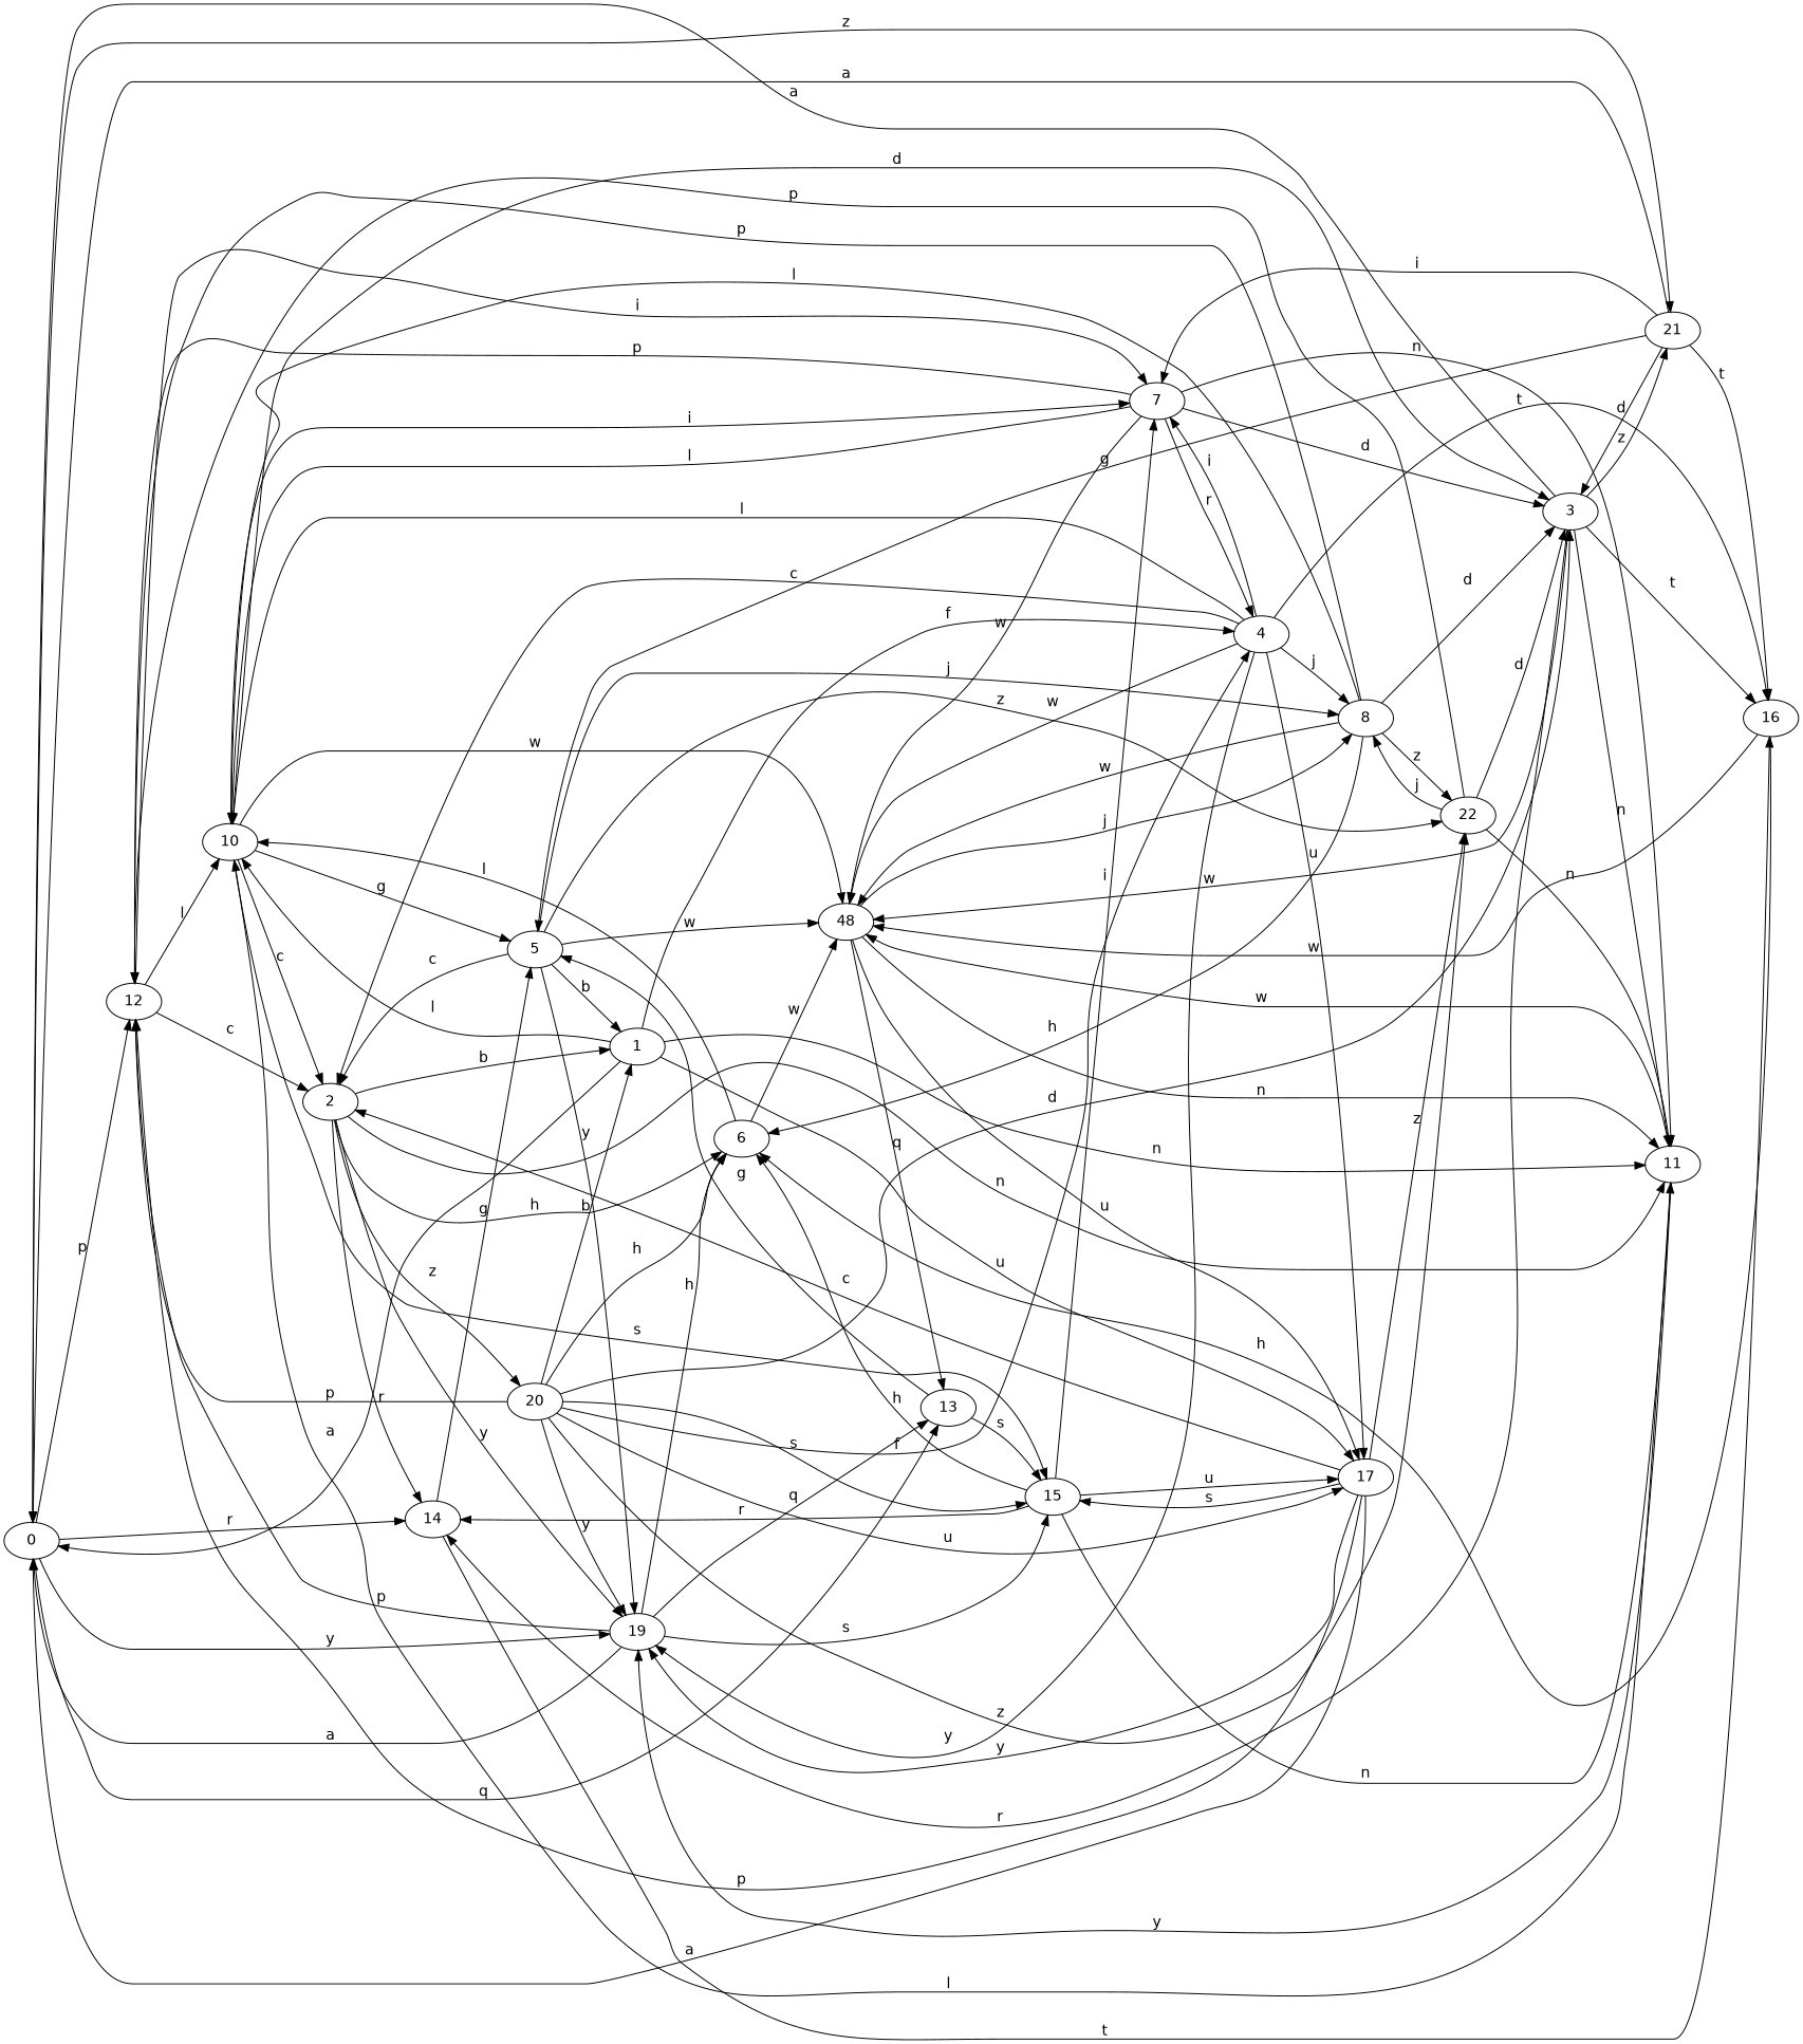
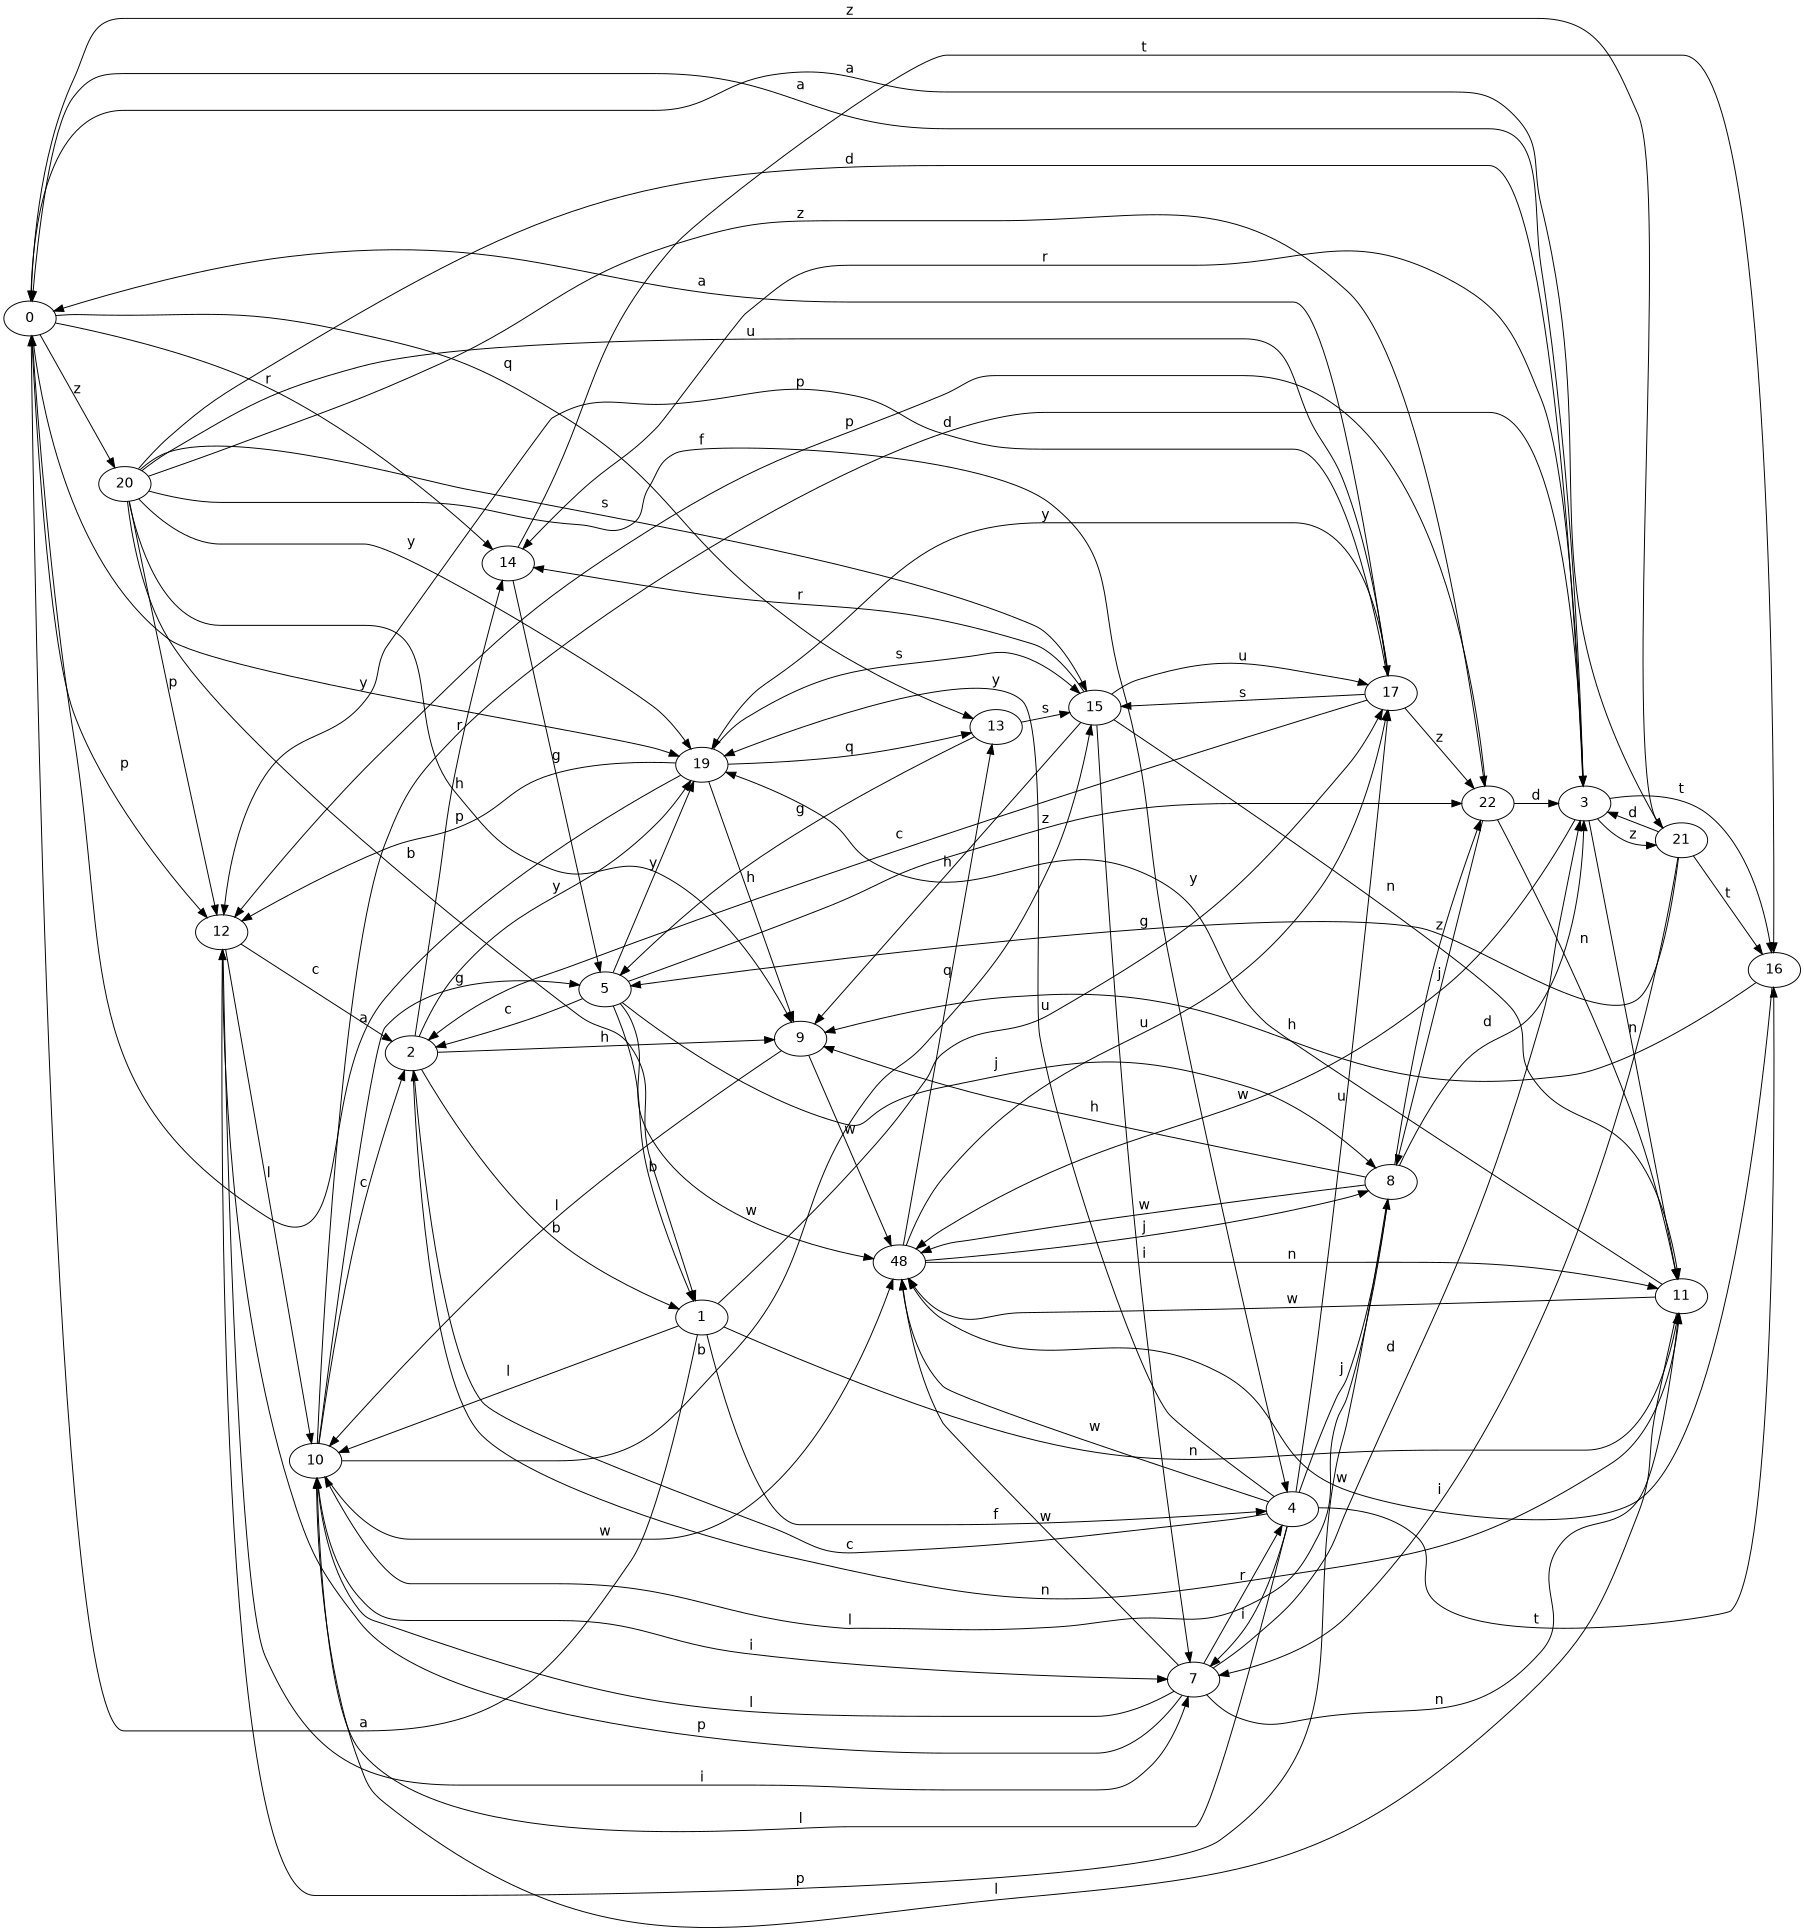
  strict digraph {
    fontname="DejaVu Sans"
    rankdir=LR
    node [fontname="DejaVu Sans"]
    edge [fontname="DejaVu Sans"]
    0
    12
    13
    14
    19
    20
    21
    10
    2
    7
    5
    15
    16
-   6
+   6 [label=9]
    1
    4
    17
    3
    22
    11
    n21 [label=48]
    8
    0 -> 12 [label=p]
    0 -> 13 [label=q]
    0 -> 14 [label=r]
    0 -> 19 [label=y]
-   2 -> 20 [label=z]
+   0 -> 20 [label=z]
    0 -> 21 [label=z]
    12 -> 10 [label=l]
    12 -> 2 [label=c]
    12 -> 7 [label=i]
    13 -> 5 [label=g]
    13 -> 15 [label=s]
    14 -> 5 [label=g]
    14 -> 16 [label=t]
    19 -> 0 [label=a]
    19 -> 12 [label=p]
    19 -> 13 [label=q]
    19 -> 15 [label=s]
    19 -> 6 [label=h]
    20 -> 12 [label=p]
    20 -> 19 [label=y]
    20 -> 15 [label=s]
    20 -> 6 [label=h]
    20 -> 1 [label=b]
    20 -> 4 [label=f]
    20 -> 17 [label=u]
    20 -> 3 [label=d]
    20 -> 22 [label=z]
    21 -> 0 [label=a]
    21 -> 7 [label=i]
    21 -> 5 [label=g]
    21 -> 16 [label=t]
    21 -> 3 [label=d]
    10 -> 2 [label=c]
    10 -> 7 [label=i]
    10 -> 5 [label=g]
-   10 -> 15 [label=s]
+   10 -> 15 [label=b]
    10 -> 3 [label=d]
    10 -> n21 [label=w]
    2 -> 14 [label=r]
    2 -> 19 [label=y]
    2 -> 6 [label=h]
    2 -> 1 [label=b]
    2 -> 11 [label=n]
    7 -> 12 [label=p]
    7 -> 10 [label=l]
    7 -> 4 [label=r]
    7 -> 3 [label=d]
    7 -> 11 [label=n]
    7 -> n21 [label=w]
    5 -> 19 [label=y]
    5 -> 2 [label=c]
    5 -> 1 [label=b]
    5 -> 22 [label=z]
    5 -> n21 [label=w]
    5 -> 8 [label=j]
    15 -> 14 [label=r]
    15 -> 7 [label=i]
    15 -> 6 [label=h]
    15 -> 17 [label=u]
    15 -> 11 [label=n]
    16 -> 6 [label=h]
    16 -> n21 [label=w]
    6 -> 10 [label=l]
    6 -> n21 [label=w]
    1 -> 0 [label=a]
    1 -> 10 [label=l]
    1 -> 4 [label=f]
    1 -> 17 [label=u]
    1 -> 11 [label=n]
    4 -> 19 [label=y]
    4 -> 10 [label=l]
    4 -> 2 [label=c]
    4 -> 7 [label=i]
    4 -> 16 [label=t]
    4 -> 17 [label=u]
    4 -> n21 [label=w]
    4 -> 8 [label=j]
    17 -> 0 [label=a]
    17 -> 12 [label=p]
    17 -> 19 [label=y]
    17 -> 2 [label=c]
    17 -> 15 [label=s]
    17 -> 22 [label=z]
    3 -> 0 [label=a]
    3 -> 14 [label=r]
    3 -> 21 [label=z]
    3 -> 16 [label=t]
    3 -> 11 [label=n]
    3 -> n21 [label=w]
    22 -> 12 [label=p]
    22 -> 3 [label=d]
    22 -> 11 [label=n]
    22 -> 8 [label=j]
    11 -> 19 [label=y]
    11 -> 10 [label=l]
    11 -> n21 [label=w]
    n21 -> 13 [label=q]
    n21 -> 17 [label=u]
    n21 -> 11 [label=n]
    n21 -> 8 [label=j]
    8 -> 12 [label=p]
    8 -> 10 [label=l]
    8 -> 6 [label=h]
    8 -> 3 [label=d]
    8 -> 22 [label=z]
    8 -> n21 [label=w]
  }
